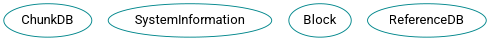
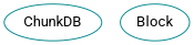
  digraph {
    fontname=Roboto
    node [color=turquoise4 shape=oval fontname=Roboto]
    n1 [label=ChunkDB]
-   n2 [label=SystemInformation]
    n3 [label=Block]
-   n4 [label=ReferenceDB]
  }
